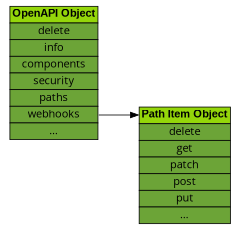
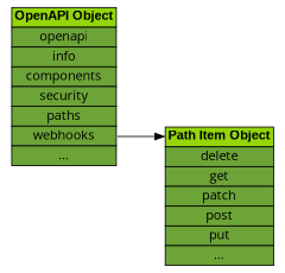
  digraph {
    bgcolor=white
    rankdir=LR
    fontname="Open Sans"
    node [fontname="Open Sans" shape=none]
-   n1 [label=<<table border="0" cellspacing="0">     <tr><td border="1" bgcolor="#94d60a"><font face="arial"><b>OpenAPI Object</b></font></td></tr>     <tr><td border="1" bgcolor="#6ca437">delete</td></tr>     <tr><td border="1" bgcolor="#6ca437">info</td></tr>     <tr><td border="1" bgcolor="#6ca437" port="components">components</td></tr>     <tr><td border="1" bgcolor="#6ca437" port="security">security</td></tr>     <tr><td border="1" bgcolor="#6ca437" port="paths">paths</td></tr>     <tr><td border="1" bgcolor="#6ca437" port="webhooks">webhooks</td></tr>     <tr><td border="1" bgcolor="#6ca437">…</td></tr></table>>]
+   n1 [label=<<table border="0" cellspacing="0">     <tr><td border="1" bgcolor="#94d60a"><font face="arial"><b>OpenAPI Object</b></font></td></tr>     <tr><td border="1" bgcolor="#6ca437">openapi</td></tr>     <tr><td border="1" bgcolor="#6ca437">info</td></tr>     <tr><td border="1" bgcolor="#6ca437" port="components">components</td></tr>     <tr><td border="1" bgcolor="#6ca437" port="security">security</td></tr>     <tr><td border="1" bgcolor="#6ca437" port="paths">paths</td></tr>     <tr><td border="1" bgcolor="#6ca437" port="webhooks">webhooks</td></tr>     <tr><td border="1" bgcolor="#6ca437">…</td></tr></table>>]
    n2 [label=<<table border="0" cellspacing="0">     <tr><td border="1" bgcolor="#94d60a" port="header"><font face="arial"><b>Path Item Object</b></font></td></tr>     <tr><td border="1" bgcolor="#6ca437" port="delete">delete</td></tr>     <tr><td border="1" bgcolor="#6ca437" port="get">get</td></tr>     <tr><td border="1" bgcolor="#6ca437" port="patch">patch</td></tr>     <tr><td border="1" bgcolor="#6ca437" port="post">post</td></tr>     <tr><td border="1" bgcolor="#6ca437" port="put">put</td></tr>     <tr><td border="1" bgcolor="#6ca437">…</td></tr></table>>]
    n1 -> n2 [headport=header tailport=webhooks fontname="Open Sans"]
  }
